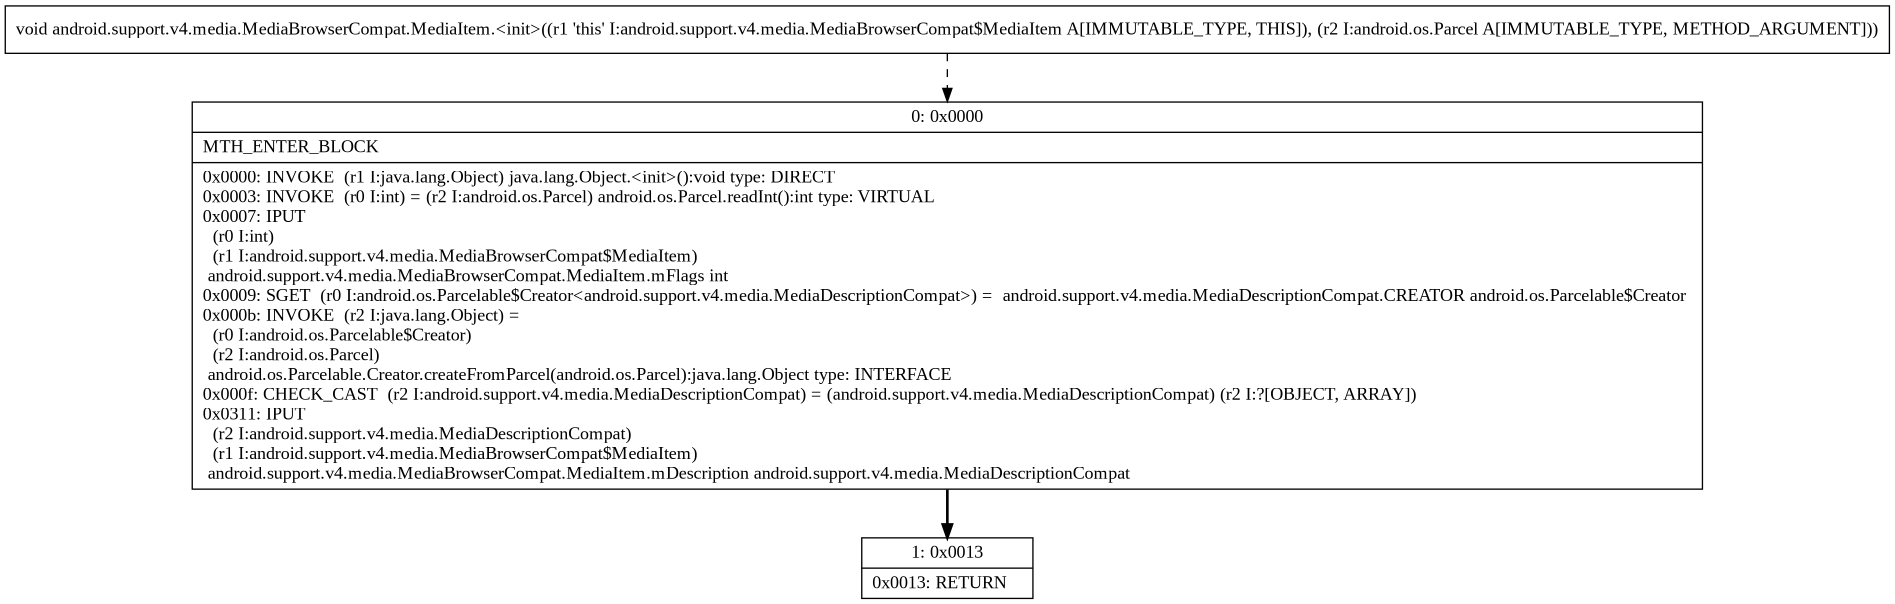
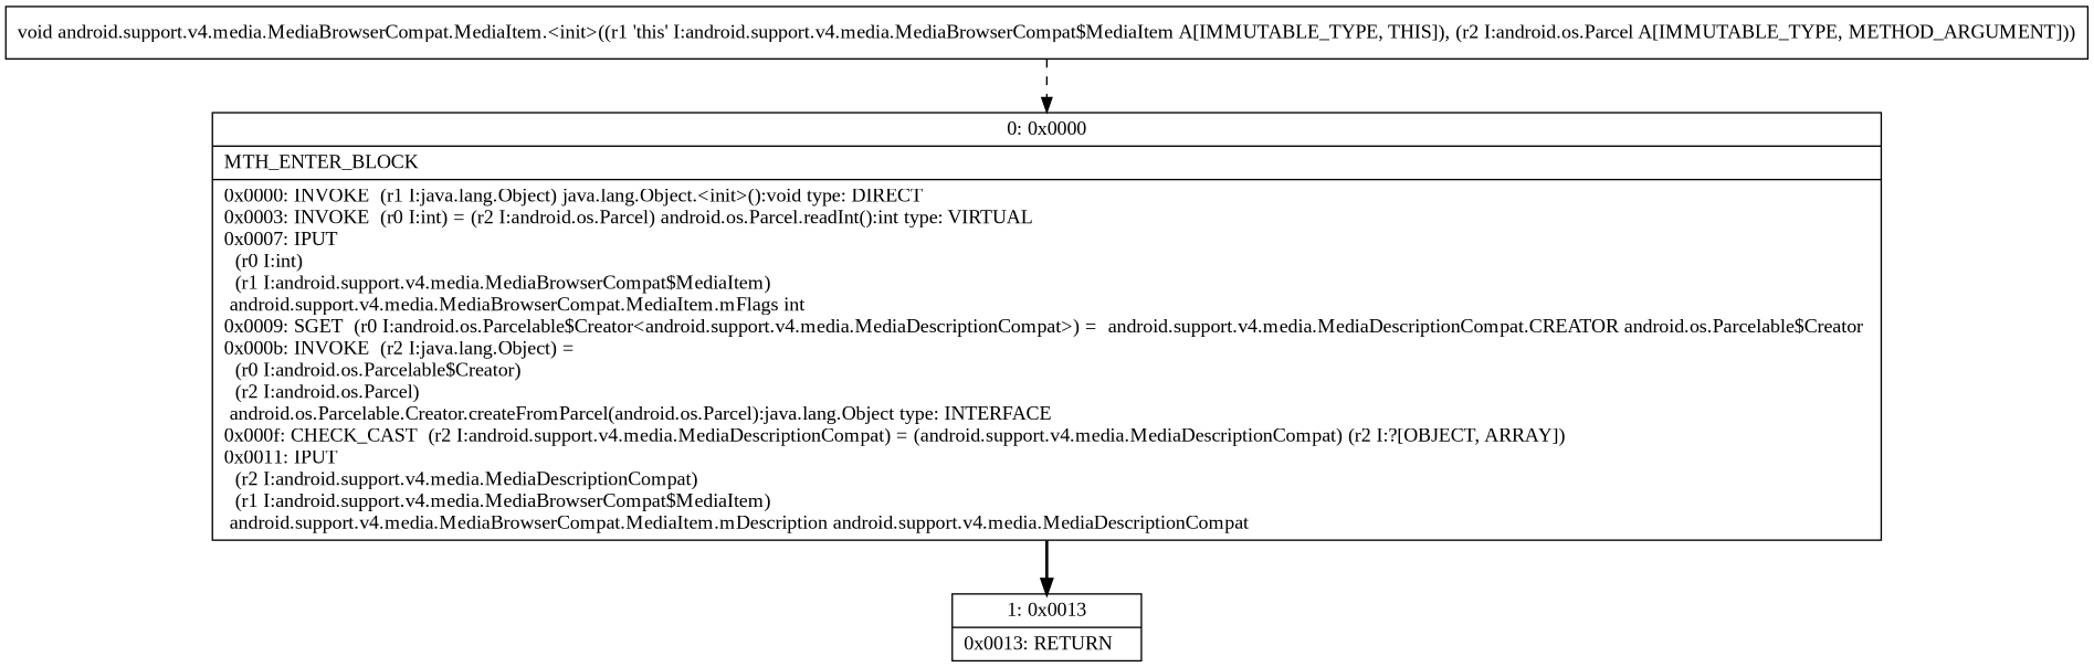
  digraph {
    fontname="Liberation Serif"
    node [shape=record fontname="Liberation Serif"]
    edge [fontname="Liberation Serif"]
-   n1 [label="{0\:\ 0x0000|MTH_ENTER_BLOCK\l|0x0000: INVOKE  (r1 I:java.lang.Object) java.lang.Object.\<init\>():void type: DIRECT \l0x0003: INVOKE  (r0 I:int) = (r2 I:android.os.Parcel) android.os.Parcel.readInt():int type: VIRTUAL \l0x0007: IPUT  \l  (r0 I:int)\l  (r1 I:android.support.v4.media.MediaBrowserCompat$MediaItem)\l android.support.v4.media.MediaBrowserCompat.MediaItem.mFlags int \l0x0009: SGET  (r0 I:android.os.Parcelable$Creator\<android.support.v4.media.MediaDescriptionCompat\>) =  android.support.v4.media.MediaDescriptionCompat.CREATOR android.os.Parcelable$Creator \l0x000b: INVOKE  (r2 I:java.lang.Object) = \l  (r0 I:android.os.Parcelable$Creator)\l  (r2 I:android.os.Parcel)\l android.os.Parcelable.Creator.createFromParcel(android.os.Parcel):java.lang.Object type: INTERFACE \l0x000f: CHECK_CAST  (r2 I:android.support.v4.media.MediaDescriptionCompat) = (android.support.v4.media.MediaDescriptionCompat) (r2 I:?[OBJECT, ARRAY]) \l0x0311: IPUT  \l  (r2 I:android.support.v4.media.MediaDescriptionCompat)\l  (r1 I:android.support.v4.media.MediaBrowserCompat$MediaItem)\l android.support.v4.media.MediaBrowserCompat.MediaItem.mDescription android.support.v4.media.MediaDescriptionCompat \l}"]
+   n1 [label="{0\:\ 0x0000|MTH_ENTER_BLOCK\l|0x0000: INVOKE  (r1 I:java.lang.Object) java.lang.Object.\<init\>():void type: DIRECT \l0x0003: INVOKE  (r0 I:int) = (r2 I:android.os.Parcel) android.os.Parcel.readInt():int type: VIRTUAL \l0x0007: IPUT  \l  (r0 I:int)\l  (r1 I:android.support.v4.media.MediaBrowserCompat$MediaItem)\l android.support.v4.media.MediaBrowserCompat.MediaItem.mFlags int \l0x0009: SGET  (r0 I:android.os.Parcelable$Creator\<android.support.v4.media.MediaDescriptionCompat\>) =  android.support.v4.media.MediaDescriptionCompat.CREATOR android.os.Parcelable$Creator \l0x000b: INVOKE  (r2 I:java.lang.Object) = \l  (r0 I:android.os.Parcelable$Creator)\l  (r2 I:android.os.Parcel)\l android.os.Parcelable.Creator.createFromParcel(android.os.Parcel):java.lang.Object type: INTERFACE \l0x000f: CHECK_CAST  (r2 I:android.support.v4.media.MediaDescriptionCompat) = (android.support.v4.media.MediaDescriptionCompat) (r2 I:?[OBJECT, ARRAY]) \l0x0011: IPUT  \l  (r2 I:android.support.v4.media.MediaDescriptionCompat)\l  (r1 I:android.support.v4.media.MediaBrowserCompat$MediaItem)\l android.support.v4.media.MediaBrowserCompat.MediaItem.mDescription android.support.v4.media.MediaDescriptionCompat \l}"]
    n2 [label="{1\:\ 0x0013|0x0013: RETURN   \l}"]
    n3 [label="{void android.support.v4.media.MediaBrowserCompat.MediaItem.\<init\>((r1 'this' I:android.support.v4.media.MediaBrowserCompat$MediaItem A[IMMUTABLE_TYPE, THIS]), (r2 I:android.os.Parcel A[IMMUTABLE_TYPE, METHOD_ARGUMENT])) }"]
    n1 -> n2 [style=bold]
    n3 -> n1 [style=dashed]
  }
